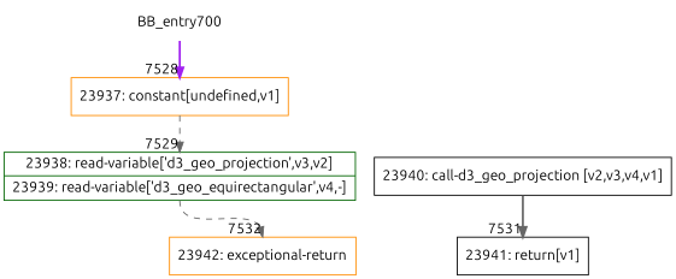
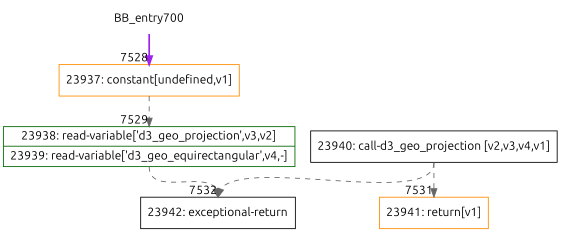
  digraph {
    fontname=Ubuntu
    rankdir=TD
    node [color=darkgreen fontname=Ubuntu shape=record]
    edge [color=gray40 fontname=Ubuntu headport=n style=dashed tailport=s]
    n1 [label=BB_entry700 shape=none]
    n2 [color=darkorange label="{23937: constant[undefined,v1]}"]
    n3 [label="{23938: read-variable['d3_geo_projection',v3,v2]|23939: read-variable['d3_geo_equirectangular',v4,-]}"]
-   n4 [color=darkorange label="{23942: exceptional-return}"]
+   n4 [color=black label="{23942: exceptional-return}"]
    n5 [color=black label="{23940: call-d3_geo_projection [v2,v3,v4,v1]}"]
-   n6 [color=black label="{23941: return[v1]}"]
+   n6 [color=darkorange label="{23941: return[v1]}"]
    n1 -> n2 [color=purple headlabel="    7528" style=bold]
    n2 -> n3 [headlabel="      7529"]
    n3 -> n4 [headlabel="      7532"]
-   n5 -> n6 [headlabel="      7531" style=bold]
+   n5 -> n4
+   n5 -> n6 [headlabel="      7531"]
  }
